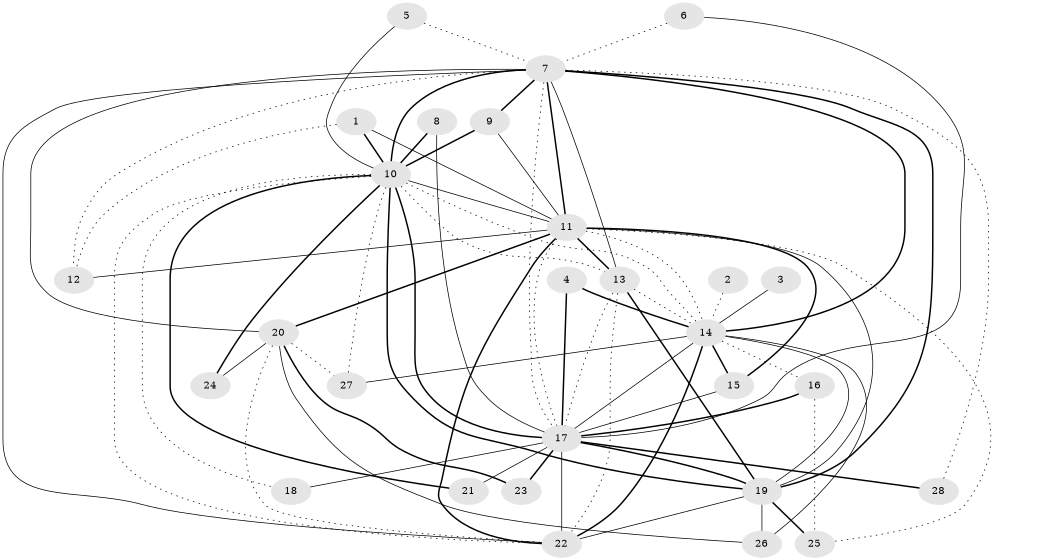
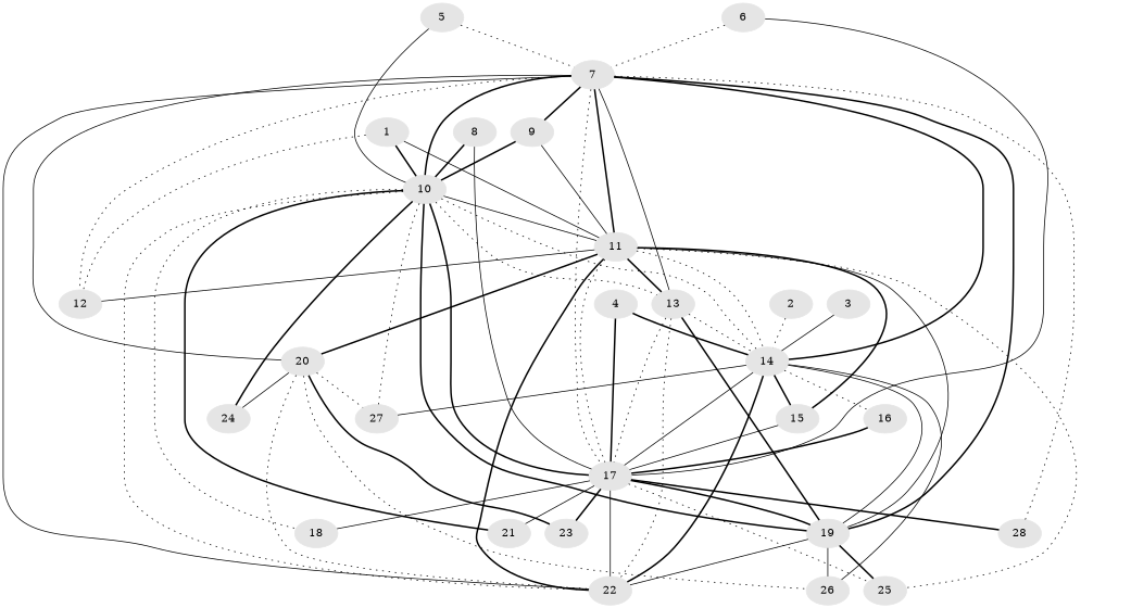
  graph {
    node [color=gray90 style=filled]
    edge [style=bold weight=1.0]
    1
    10
    11
    12
    14
    17
    13
    19
    22
    18
    21
    24
    27
    20
    15
    25
    2
    16
    26
    3
    4
    28
    23
    5
    7
    9
    6
    8
    1 -- 10
    1 -- 11 [style=solid]
    1 -- 12 [style=dotted]
    10 -- 11 [style=solid]
    10 -- 14 [style=dotted weight=2.0]
    10 -- 17 [weight=3.0]
    10 -- 13 [style=dotted]
    10 -- 19 [weight=2.0]
    10 -- 22 [style=dotted weight=2.0]
    10 -- 18 [style=dotted]
    10 -- 21
    10 -- 24
    10 -- 27 [style=dotted]
    11 -- 12 [style=solid]
    11 -- 14 [style=dotted weight=2.0]
    11 -- 17 [style=dotted weight=2.0]
    11 -- 13
    11 -- 19 [style=solid]
    11 -- 22 [weight=2.0]
    11 -- 20
    11 -- 15
    11 -- 25 [style=dotted]
    14 -- 17 [style=solid weight=4.0]
    14 -- 19 [style=solid weight=3.0]
    14 -- 22 [weight=3.0]
    14 -- 27 [style=solid]
    14 -- 15
    14 -- 16 [style=dotted]
    14 -- 26 [style=solid weight=2.0]
    17 -- 19 [weight=2.0]
    17 -- 22 [style=solid weight=2.0]
    17 -- 18 [style=solid weight=2.0]
    17 -- 21 [style=solid weight=2.0]
-   16 -- 25 [style=dotted]
+   17 -- 25 [style=dotted]
    17 -- 28
    17 -- 23
    13 -- 14 [style=dotted weight=4.0]
    13 -- 17 [style=dotted weight=2.0]
    13 -- 19
    13 -- 22 [style=dotted]
    19 -- 22 [style=solid weight=2.0]
    19 -- 25
    19 -- 26 [style=solid]
    20 -- 22 [style=dotted]
    20 -- 24 [style=solid]
    20 -- 27 [style=dotted]
-   20 -- 26 [style=solid]
+   20 -- 26 [style=dotted]
    20 -- 23
    15 -- 17 [style=solid]
    2 -- 14 [style=dotted weight=3.0]
    16 -- 17
    3 -- 14 [style=solid weight=2.0]
    4 -- 14
    4 -- 17
    5 -- 10 [style=solid]
    5 -- 7 [style=dotted]
    7 -- 10
    7 -- 11 [weight=2.0]
    7 -- 12 [style=dotted]
    7 -- 14 [weight=3.0]
    7 -- 17 [style=dotted weight=2.0]
    7 -- 13 [style=solid]
    7 -- 19
    7 -- 22 [style=solid]
    7 -- 20 [style=solid]
    7 -- 28 [style=dotted]
    7 -- 9 [weight=2.0]
    9 -- 10
    9 -- 11 [style=solid]
    6 -- 17 [style=solid]
    6 -- 7 [style=dotted]
    8 -- 10
    8 -- 17 [style=solid]
  }
